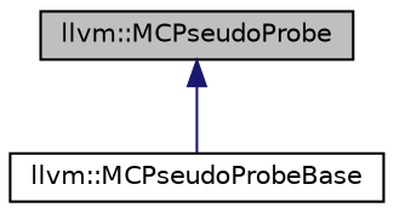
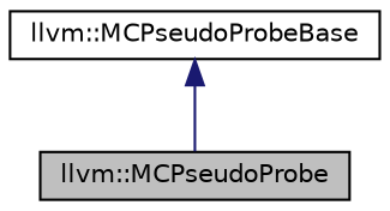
  digraph {
    node [color=black fontname=Helvetica fontsize=10 shape=record]
    n1 [fillcolor=grey75 fontcolor=black height=0.2 label="llvm::MCPseudoProbe" style=filled width=0.4]
    n2 [height=0.2 label="llvm::MCPseudoProbeBase" width=0.4]
-   n1 -> n2 [color=midnightblue dir=back fontname=Helvetica fontsize=10 labelfontname=Helvetica labelfontsize=10 style=solid]
+   n2 -> n1 [color=midnightblue dir=back fontname=Helvetica fontsize=10 labelfontname=Helvetica labelfontsize=10 style=solid]
  }
